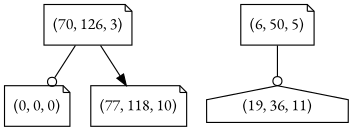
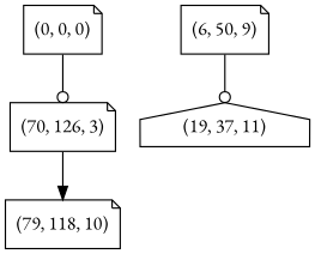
  digraph {
    fontname="EB Garamond"
    node [fontname="EB Garamond" shape=note]
    edge [arrowhead=odot fontname="EB Garamond"]
    "(0, 0, 0)"
    "(70, 126, 3)"
-   "(19, 37, 11)" [shape=house label="(19, 36, 11)"]
-   "(6, 50, 5)"
-   "(77, 118, 10)"
-   "(70, 126, 3)" -> "(0, 0, 0)"
+   "(19, 37, 11)" [shape=house]
+   "(6, 50, 5)" [label="(6, 50, 9)"]
+   "(77, 118, 10)" [label="(79, 118, 10)"]
+   "(0, 0, 0)" -> "(70, 126, 3)"
    "(70, 126, 3)" -> "(77, 118, 10)" [arrowhead=normal]
    "(6, 50, 5)" -> "(19, 37, 11)"
  }
